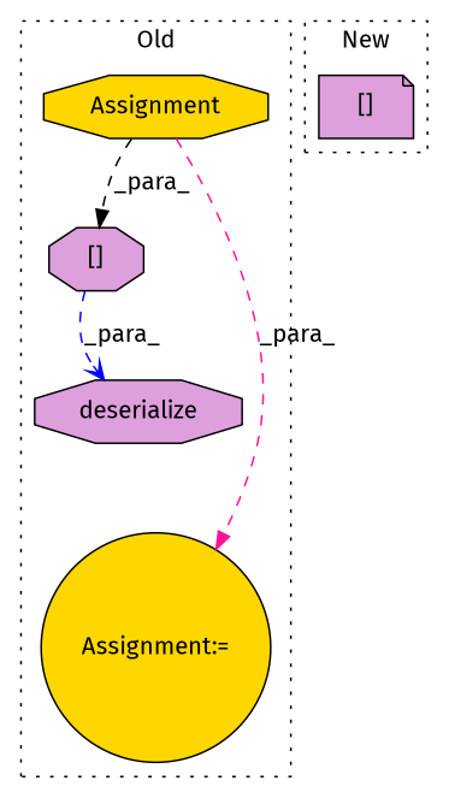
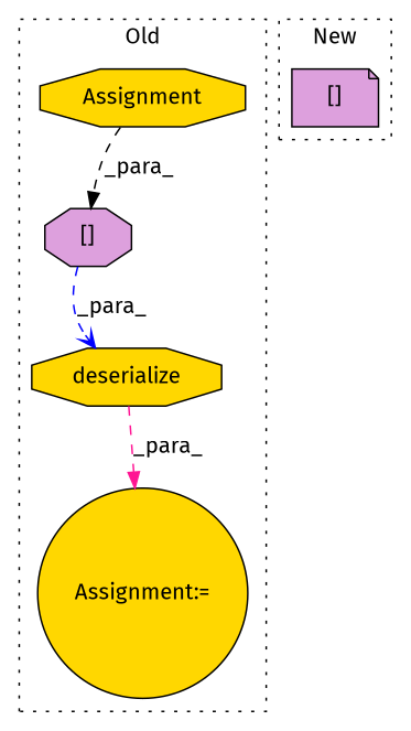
  digraph {
    fontname="Fira Sans"
    node [a=2 fillcolor=gold fontname="Fira Sans" shape=octagon style=filled]
    edge [arrowhead=normal fontname="Fira Sans" style=dashed]
-   n1 [a=32 fillcolor=plum l="12,1" label=deserialize s="2327,2360"]
+   n1 [a=32 l="12,1" label=deserialize s="2327,2360"]
    n2 [fillcolor=plum l="6,1" label="[]" s="2339,2359"]
    n3 [a=45 l=14 label=Assignment s=2345]
    n4 [a=7 l=1 label="Assignment:=" s=2326 shape=circle]
    n5 [fillcolor=plum l="5,1" label="[]" s="1573,1579" shape=note]
    subgraph cluster_1 {
      label=Old
      style=dotted
      n1
      n2
      n3
      n4
    }
    subgraph cluster_2 {
      label=New
      style=dotted
      n5
    }
-   n3 -> n4 [color=deeppink label=_para_]
+   n1 -> n4 [color=deeppink label=_para_]
    n2 -> n1 [arrowhead=vee color=blue label=_para_]
    n3 -> n2 [color=black label=_para_]
  }
